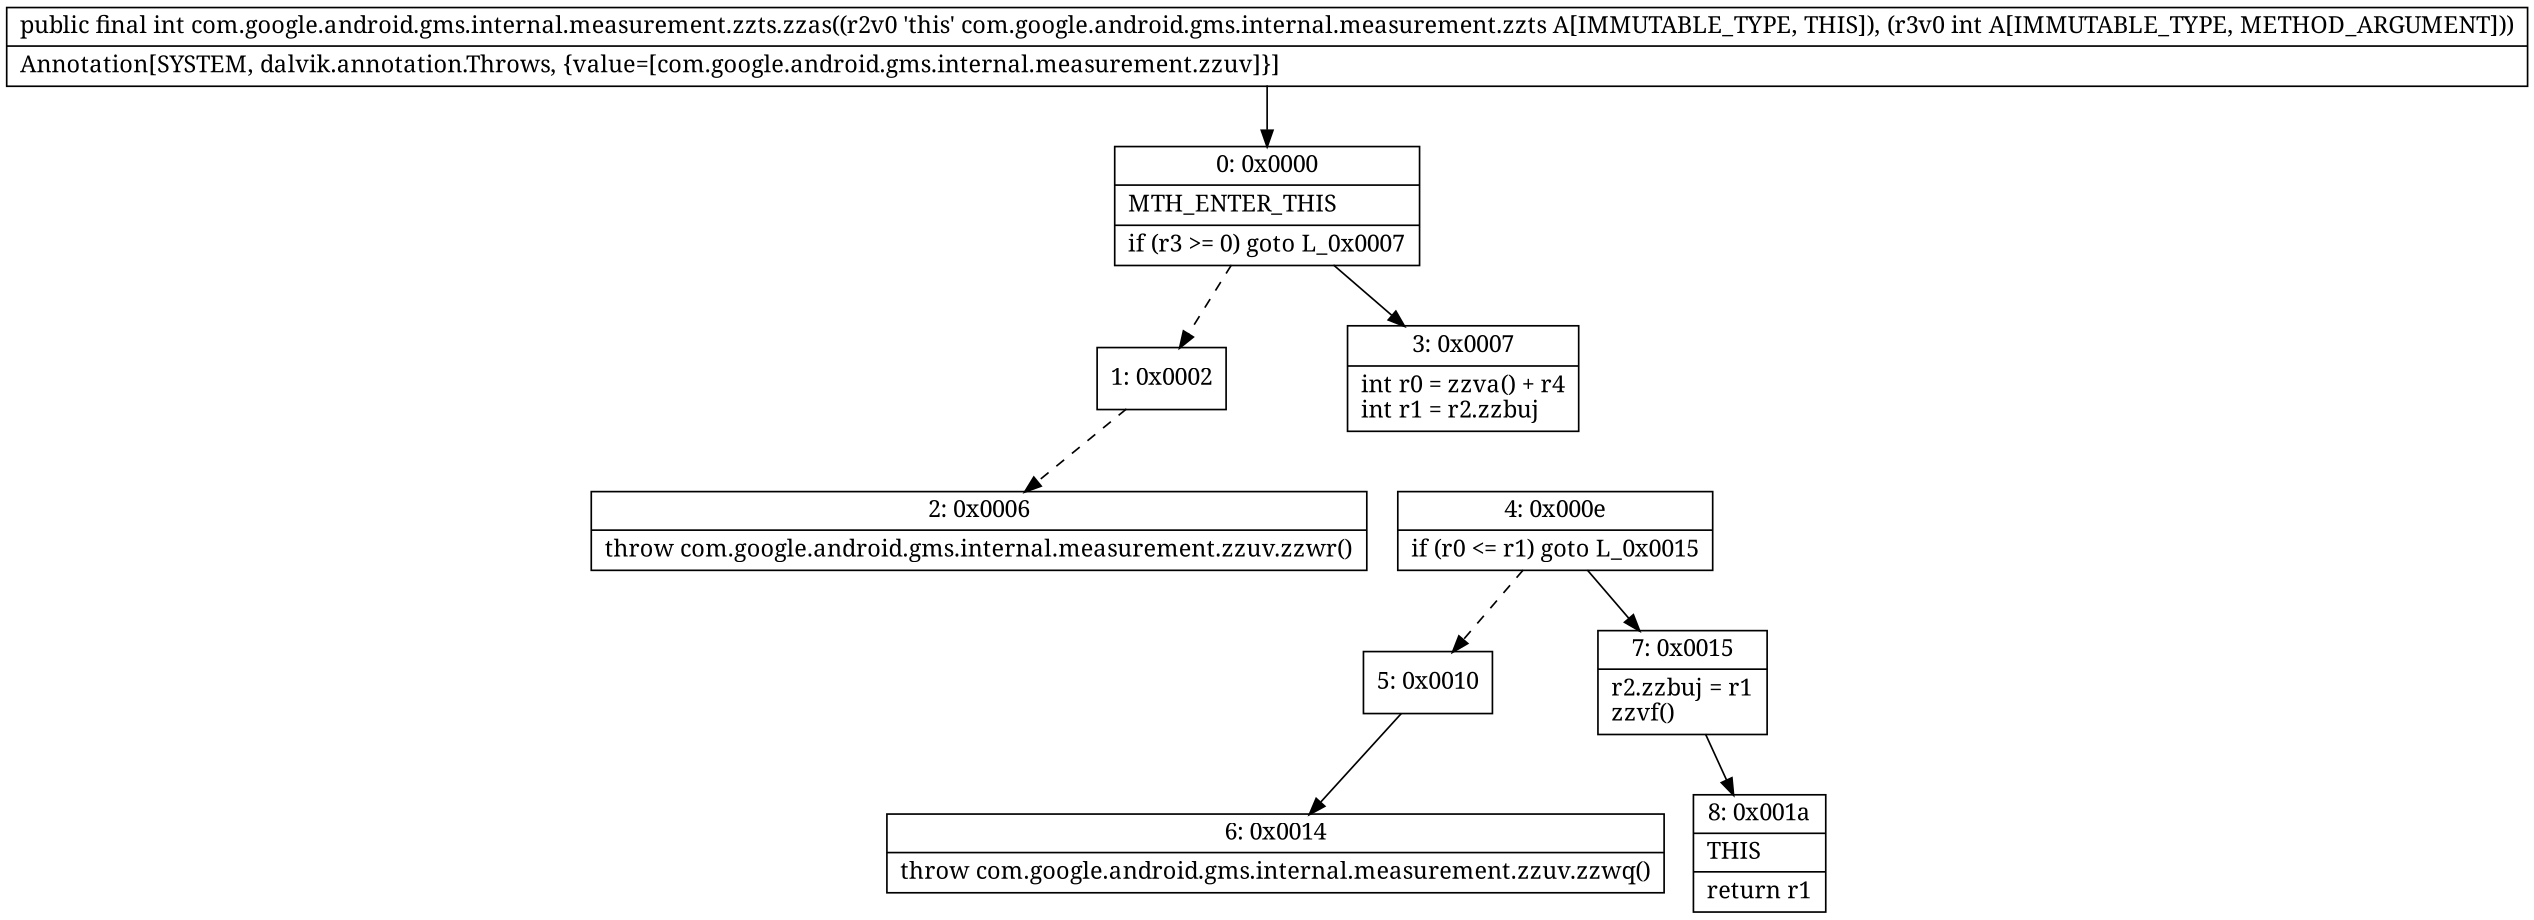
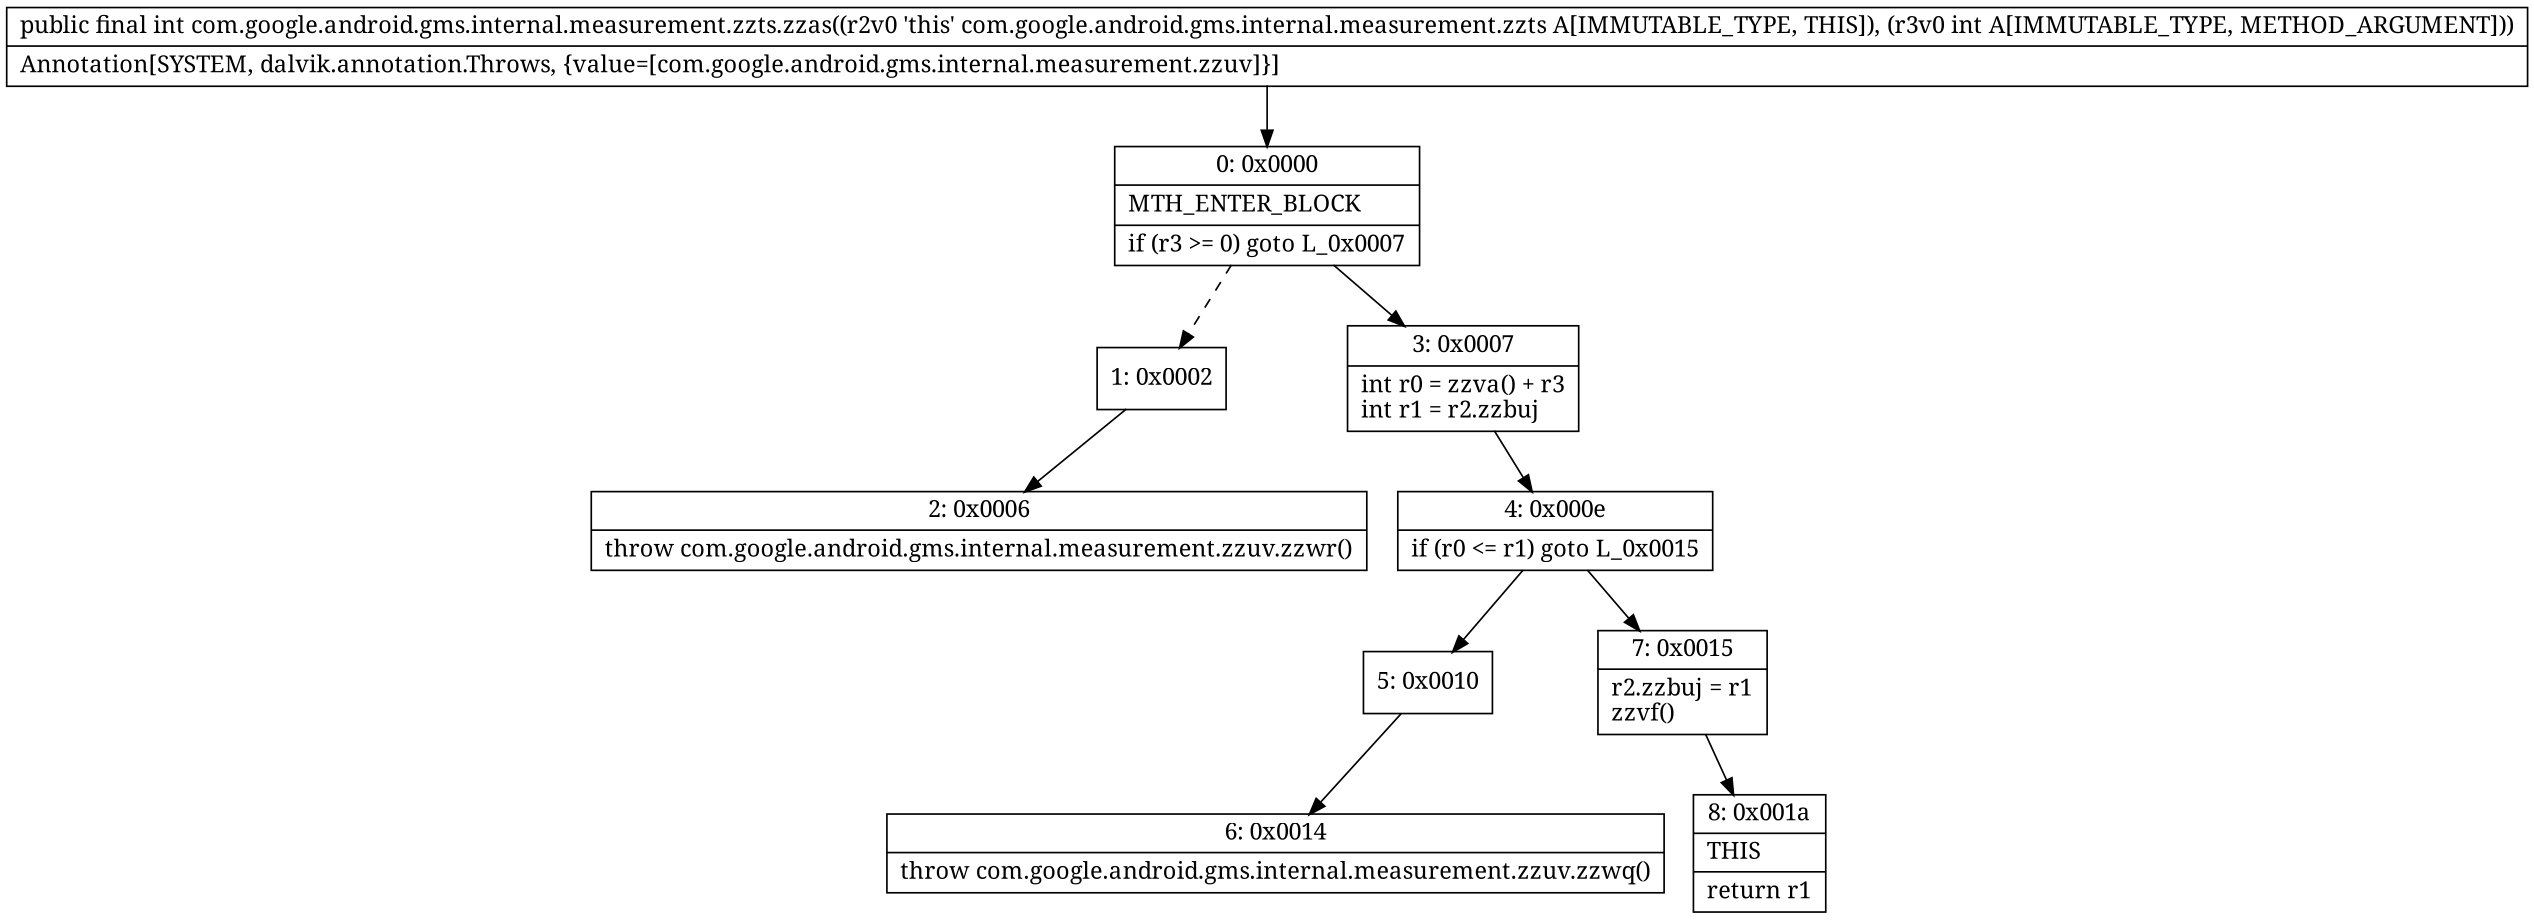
  digraph {
    fontname="Noto Serif"
    node [fontname="Noto Serif" shape=record]
    edge [fontname="Noto Serif"]
-   n1 [label="{0\:\ 0x0000|MTH_ENTER_THIS\l|if (r3 \>= 0) goto L_0x0007\l}"]
+   n1 [label="{0\:\ 0x0000|MTH_ENTER_BLOCK\l|if (r3 \>= 0) goto L_0x0007\l}"]
    n2 [label="{1\:\ 0x0002}"]
-   n3 [label="{3\:\ 0x0007|int r0 = zzva() + r4\lint r1 = r2.zzbuj\l}"]
+   n3 [label="{3\:\ 0x0007|int r0 = zzva() + r3\lint r1 = r2.zzbuj\l}"]
    n4 [label="{2\:\ 0x0006|throw com.google.android.gms.internal.measurement.zzuv.zzwr()\l}"]
    n5 [label="{4\:\ 0x000e|if (r0 \<= r1) goto L_0x0015\l}"]
    n6 [label="{5\:\ 0x0010}"]
    n7 [label="{7\:\ 0x0015|r2.zzbuj = r1\lzzvf()\l}"]
    n8 [label="{6\:\ 0x0014|throw com.google.android.gms.internal.measurement.zzuv.zzwq()\l}"]
    n9 [label="{8\:\ 0x001a|THIS\l|return r1\l}"]
    n10 [label="{public final int com.google.android.gms.internal.measurement.zzts.zzas((r2v0 'this' com.google.android.gms.internal.measurement.zzts A[IMMUTABLE_TYPE, THIS]), (r3v0 int A[IMMUTABLE_TYPE, METHOD_ARGUMENT]))  | Annotation[SYSTEM, dalvik.annotation.Throws, \{value=[com.google.android.gms.internal.measurement.zzuv]\}]\l}"]
    n1 -> n2 [style=dashed]
    n1 -> n3
-   n2 -> n4 [style=dashed]
-   n5 -> n6 [style=dashed]
+   n2 -> n4
+   n3 -> n5
+   n5 -> n6 [style=solid]
    n5 -> n7
    n6 -> n8
    n7 -> n9
    n10 -> n1
  }
